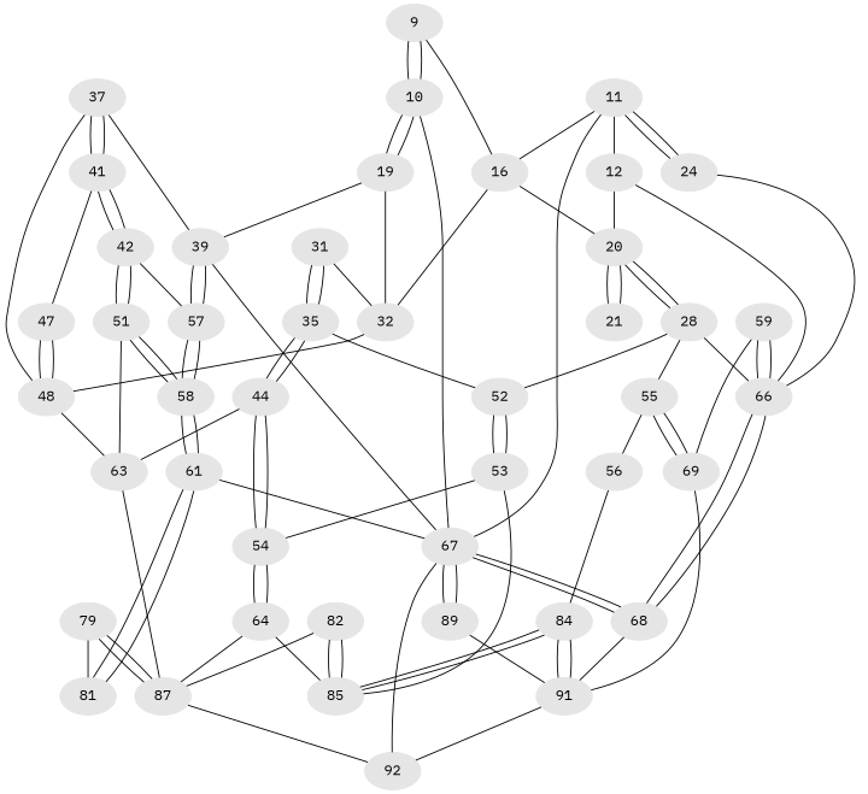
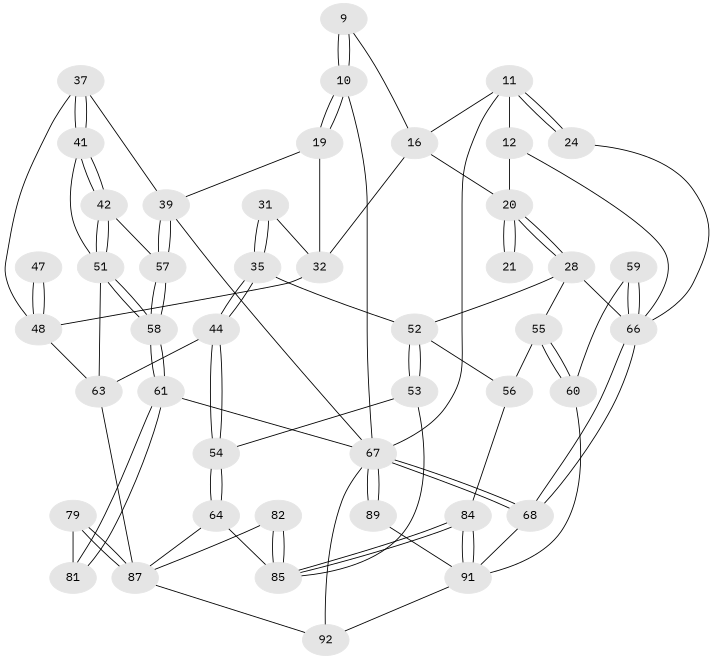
  graph {
    fontname="IBM Plex Mono"
    node [color=gray90 fontname="IBM Plex Mono" style=filled]
    edge [fontname="IBM Plex Mono"]
    10 [super="+6"]
    9
    16 [super="+8"]
    19
    67 [super="+62"]
    20 [super="+13+15"]
    32 [super="+18+25"]
    39 [super="+23+38"]
    68
    89
    92
    11 [super="+3"]
    12
    24
    66 [super="+29+30"]
    21
    28 [super="+27"]
    48 [super="+46+36"]
    57 [super="+43+40"]
    52 [super="+33"]
    55
    53
    56
-   60 [label=69]
+   60
    31
    n26 [label=35]
    44
    63 [super="+50+45"]
    54
    37
    41
    42
    47
    58
    51
    64
    87 [super="+86+76+77"]
    61
    85 [super="+70+75"]
    84 [super="+74"]
    91 [super="+90"]
    81 [super="+80"]
    59
    79
    82
    10 -- 19
    10 -- 19
    10 -- 67
    9 -- 10 [weight=2]
    9 -- 10
    9 -- 16
    16 -- 20 [weight=2]
    16 -- 32
    19 -- 32
    19 -- 39
    67 -- 68
    67 -- 68
    67 -- 89
    67 -- 89
    67 -- 92
    20 -- 21 [weight=2]
    20 -- 21
    20 -- 28
    20 -- 28
    32 -- 48
    39 -- 67
    39 -- 57 [weight=2]
    39 -- 57
    68 -- 91
    89 -- 91 [weight=2]
    11 -- 16
    11 -- 67 [weight=2]
    11 -- 12
    11 -- 24 [weight=2]
    11 -- 24
    12 -- 20
    12 -- 66
    24 -- 66
    66 -- 68
    66 -- 68
    28 -- 66
    28 -- 52
    28 -- 55
    48 -- 63 [weight=2]
    57 -- 58
    57 -- 58
    52 -- 53
    52 -- 53
+   52 -- 56
    55 -- 56
    55 -- 60
    55 -- 60
    53 -- 54
    53 -- 85
    56 -- 84
    60 -- 91
    31 -- 32 [weight=2]
    31 -- n26
    31 -- n26
    n26 -- 52
    n26 -- 44
    n26 -- 44
    44 -- 63
    44 -- 54
    44 -- 54
    63 -- 87 [weight=2]
    54 -- 64
    54 -- 64
    37 -- 39
    37 -- 48
    37 -- 41
    37 -- 41
    41 -- 42
    41 -- 42
-   41 -- 47
+   41 -- 51
    42 -- 57
    42 -- 51
    42 -- 51
    47 -- 48 [weight=2]
    47 -- 48
    58 -- 61
    58 -- 61
    51 -- 63
    51 -- 58
    51 -- 58
    64 -- 87
    64 -- 85
    87 -- 92
    61 -- 67
    61 -- 81
    61 -- 81
    84 -- 85 [weight=2]
    84 -- 85
    84 -- 91 [weight=2]
    84 -- 91
    91 -- 92
    59 -- 66 [weight=2]
    59 -- 66
    59 -- 60
    79 -- 87 [weight=2]
    79 -- 87
    79 -- 81
    82 -- 87
    82 -- 85 [weight=2]
    82 -- 85
  }
